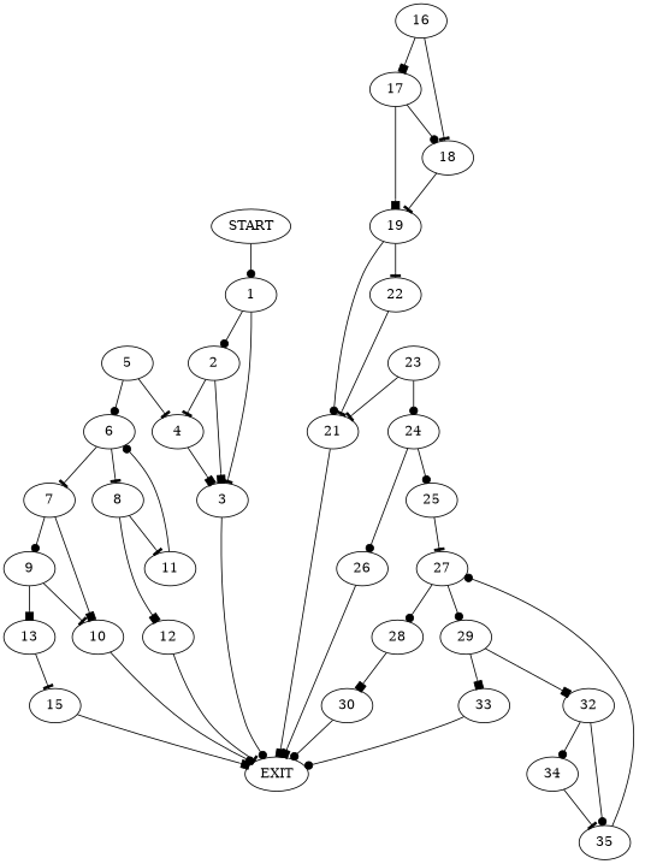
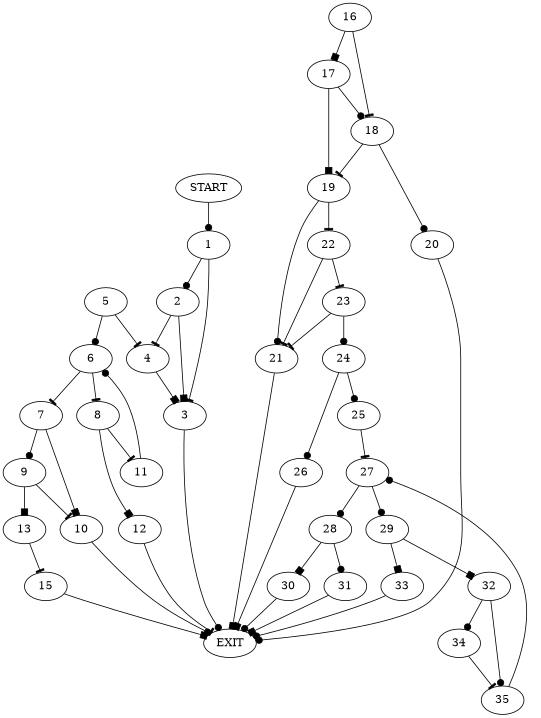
  digraph {
    edge [arrowhead=dot]
    n1 [label=START]
    1
    2
    3
    n5 [label=EXIT]
    4
    5
    6
    7
    8
    9
    10
    11
    12
    13
    15
    16
    17
    18
    19
+   20
    21
    22
    23
    24
    25
    26
    27
    28
    29
    30
+   31
    32
    33
    34
    35
    n1 -> 1
    1 -> 2
    1 -> 3 [arrowhead=tee]
    2 -> 3 [arrowhead=box]
    2 -> 4 [arrowhead=tee]
    3 -> n5
    4 -> 3 [arrowhead=box]
    5 -> 4 [arrowhead=tee]
    5 -> 6
    6 -> 7 [arrowhead=tee]
    6 -> 8 [arrowhead=tee]
    7 -> 9
    7 -> 10 [arrowhead=box]
    8 -> 11 [arrowhead=tee]
    8 -> 12 [arrowhead=box]
    9 -> 10 [arrowhead=tee]
    9 -> 13 [arrowhead=box]
    10 -> n5
    11 -> 6
    12 -> n5 [arrowhead=tee]
    13 -> 15 [arrowhead=tee]
    15 -> n5 [arrowhead=box]
    16 -> 17 [arrowhead=box]
    16 -> 18 [arrowhead=tee]
    17 -> 18
    17 -> 19 [arrowhead=box]
    18 -> 19 [arrowhead=tee]
+   18 -> 20
    19 -> 21
    19 -> 22 [arrowhead=tee]
+   20 -> n5
    21 -> n5 [arrowhead=box]
    22 -> 21 [arrowhead=tee]
+   22 -> 23 [arrowhead=tee]
    23 -> 21 [arrowhead=tee]
    23 -> 24
    24 -> 25
    24 -> 26
    25 -> 27 [arrowhead=tee]
    26 -> n5 [arrowhead=box]
    27 -> 28
    27 -> 29
    28 -> 30 [arrowhead=box]
+   28 -> 31
    29 -> 32 [arrowhead=box]
    29 -> 33 [arrowhead=box]
    30 -> n5
+   31 -> n5 [arrowhead=box]
    32 -> 34
    32 -> 35
    33 -> n5
    34 -> 35 [arrowhead=tee]
    35 -> 27
  }
